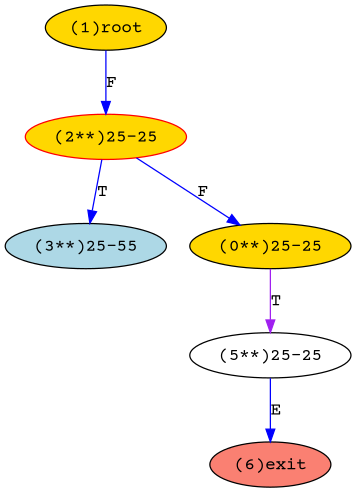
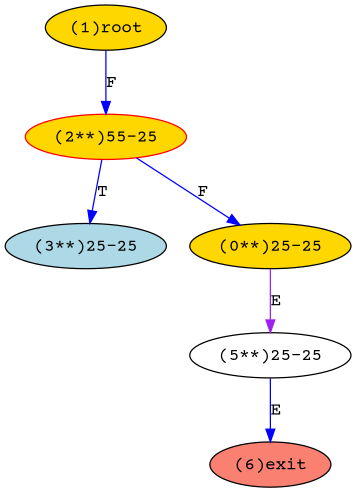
  digraph {
    fontname="Courier Prime"
    node [fillcolor=gold fontname="Courier Prime" style=filled]
    edge [color=blue fontname="Courier Prime"]
    n1 [label="(1)root"]
-   n2 [color=red label="(2**)25-25"]
-   n3 [fillcolor=lightblue label="(3**)25-55"]
+   n2 [color=red label="(2**)55-25"]
+   n3 [fillcolor=lightblue label="(3**)25-25"]
    n4 [label="(0**)25-25"]
    n5 [fillcolor=white label="(5**)25-25"]
    n6 [fillcolor=salmon label="(6)exit"]
    n1 -> n2 [label=F]
    n2 -> n3 [label=T]
    n2 -> n4 [label=F]
-   n4 -> n5 [color=purple label=T]
+   n4 -> n5 [color=purple label=E]
    n5 -> n6 [label=E]
  }
